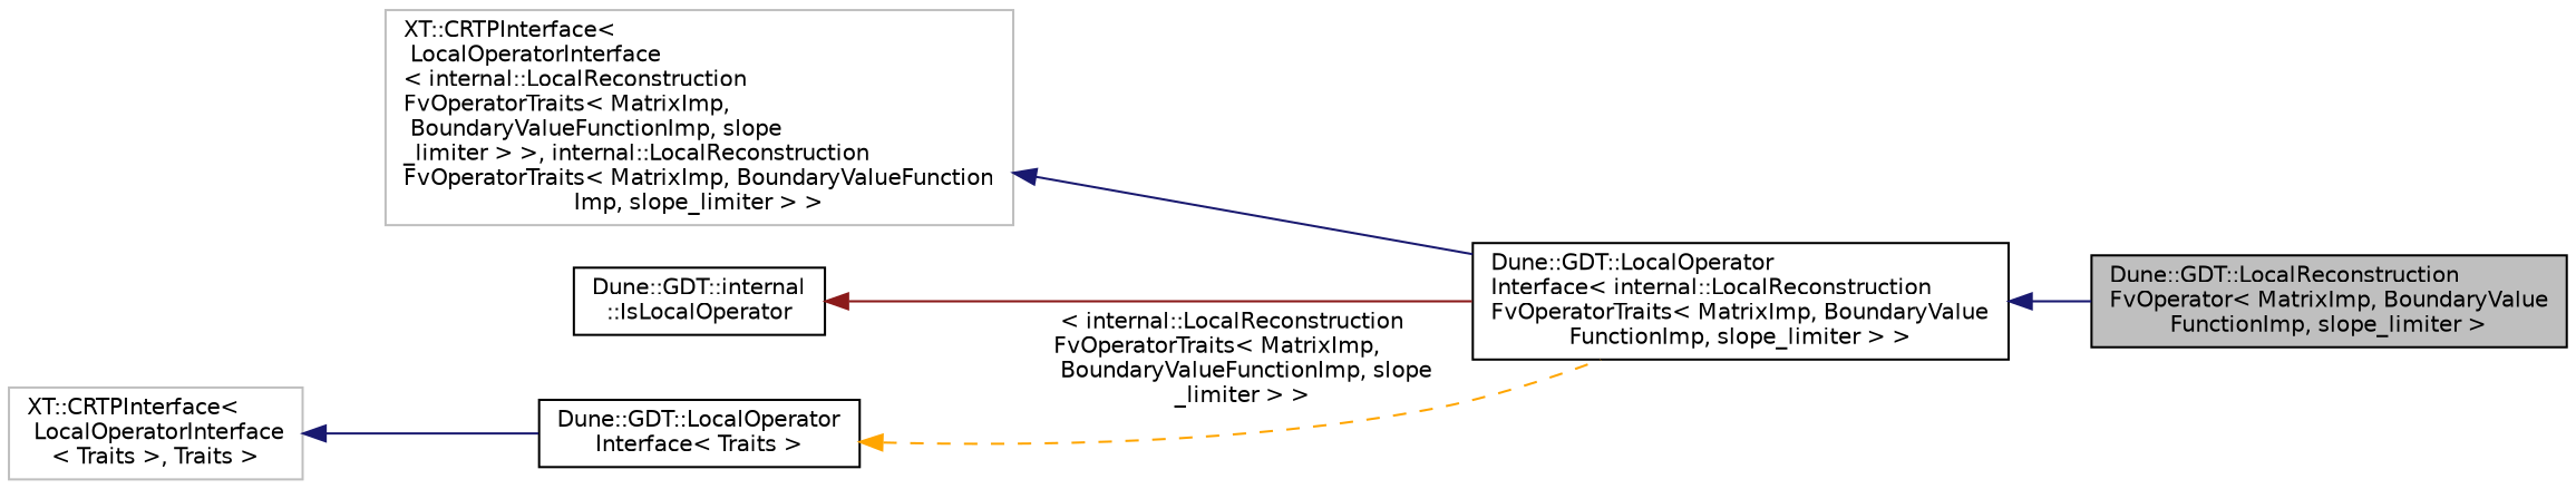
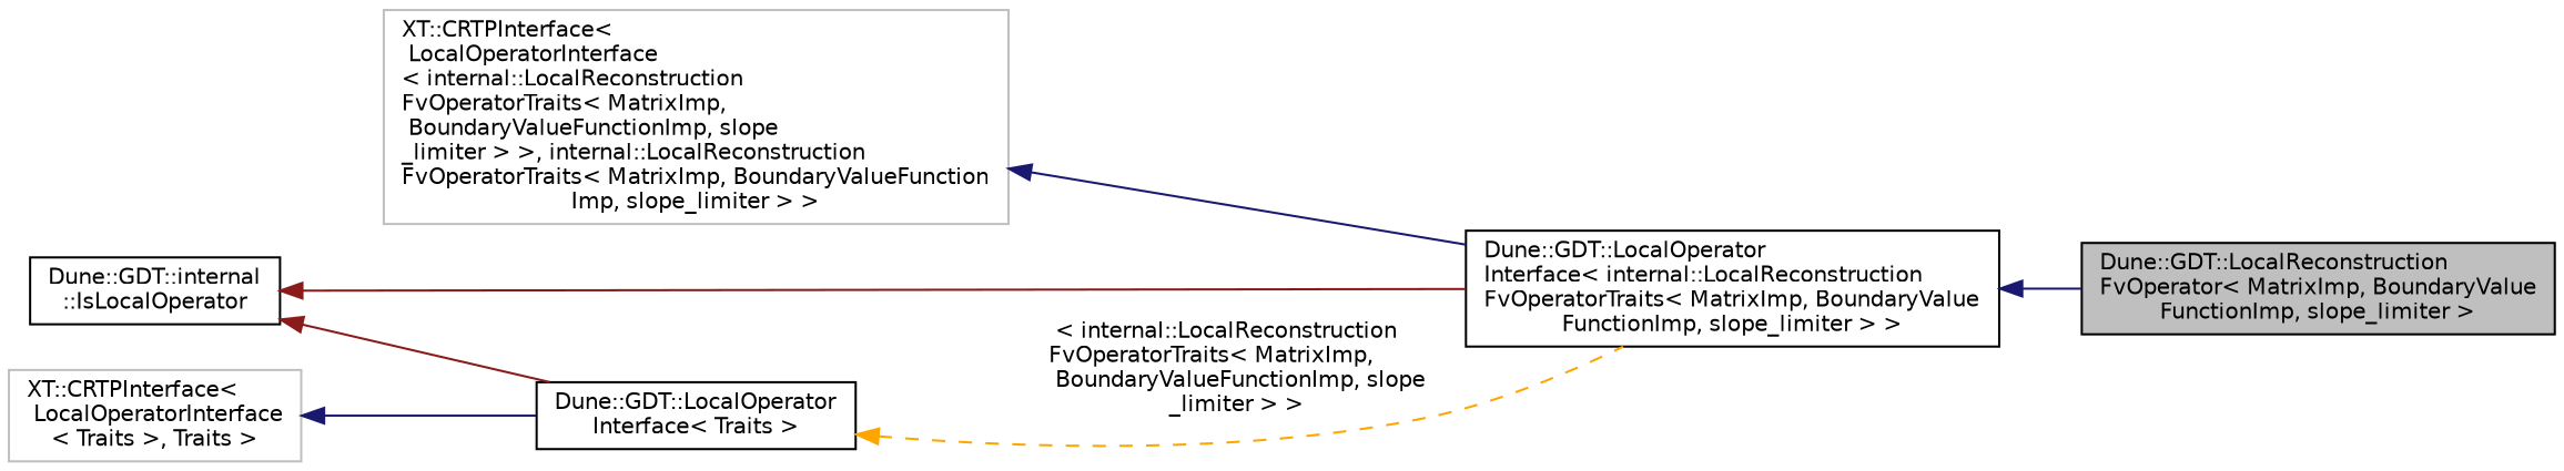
  digraph {
    rankdir=LR
    node [color=black fillcolor=white fontname=Helvetica fontsize=10 shape=record style=filled]
    edge [color=midnightblue dir=back fontname=Helvetica fontsize=10 labelfontname=Helvetica labelfontsize=10 style=solid]
    n1 [fillcolor=grey75 fontcolor=black height=0.2 label="Dune::GDT::LocalReconstruction\lFvOperator\< MatrixImp, BoundaryValue\lFunctionImp, slope_limiter \>" width=0.4]
    n2 [height=0.2 label="Dune::GDT::LocalOperator\lInterface\< internal::LocalReconstruction\lFvOperatorTraits\< MatrixImp, BoundaryValue\lFunctionImp, slope_limiter \> \>" width=0.4]
    n3 [color=grey75 height=0.2 label="XT::CRTPInterface\<\l LocalOperatorInterface\l\< internal::LocalReconstruction\lFvOperatorTraits\< MatrixImp,\l BoundaryValueFunctionImp, slope\l_limiter \> \>, internal::LocalReconstruction\lFvOperatorTraits\< MatrixImp, BoundaryValueFunction\lImp, slope_limiter \> \>" width=0.4]
    n4 [height=0.2 label="Dune::GDT::internal\l::IsLocalOperator" width=0.4]
    n5 [height=0.2 label="Dune::GDT::LocalOperator\lInterface\< Traits \>" width=0.4]
    n6 [color=grey75 height=0.2 label="XT::CRTPInterface\<\l LocalOperatorInterface\l\< Traits \>, Traits \>" width=0.4]
    n2 -> n1
    n3 -> n2
    n4 -> n2 [color=firebrick4]
+   n4 -> n5 [color=firebrick4]
    n5 -> n2 [color=orange label=" \< internal::LocalReconstruction\lFvOperatorTraits\< MatrixImp,\l BoundaryValueFunctionImp, slope\l_limiter \> \>" style=dashed]
    n6 -> n5
  }
